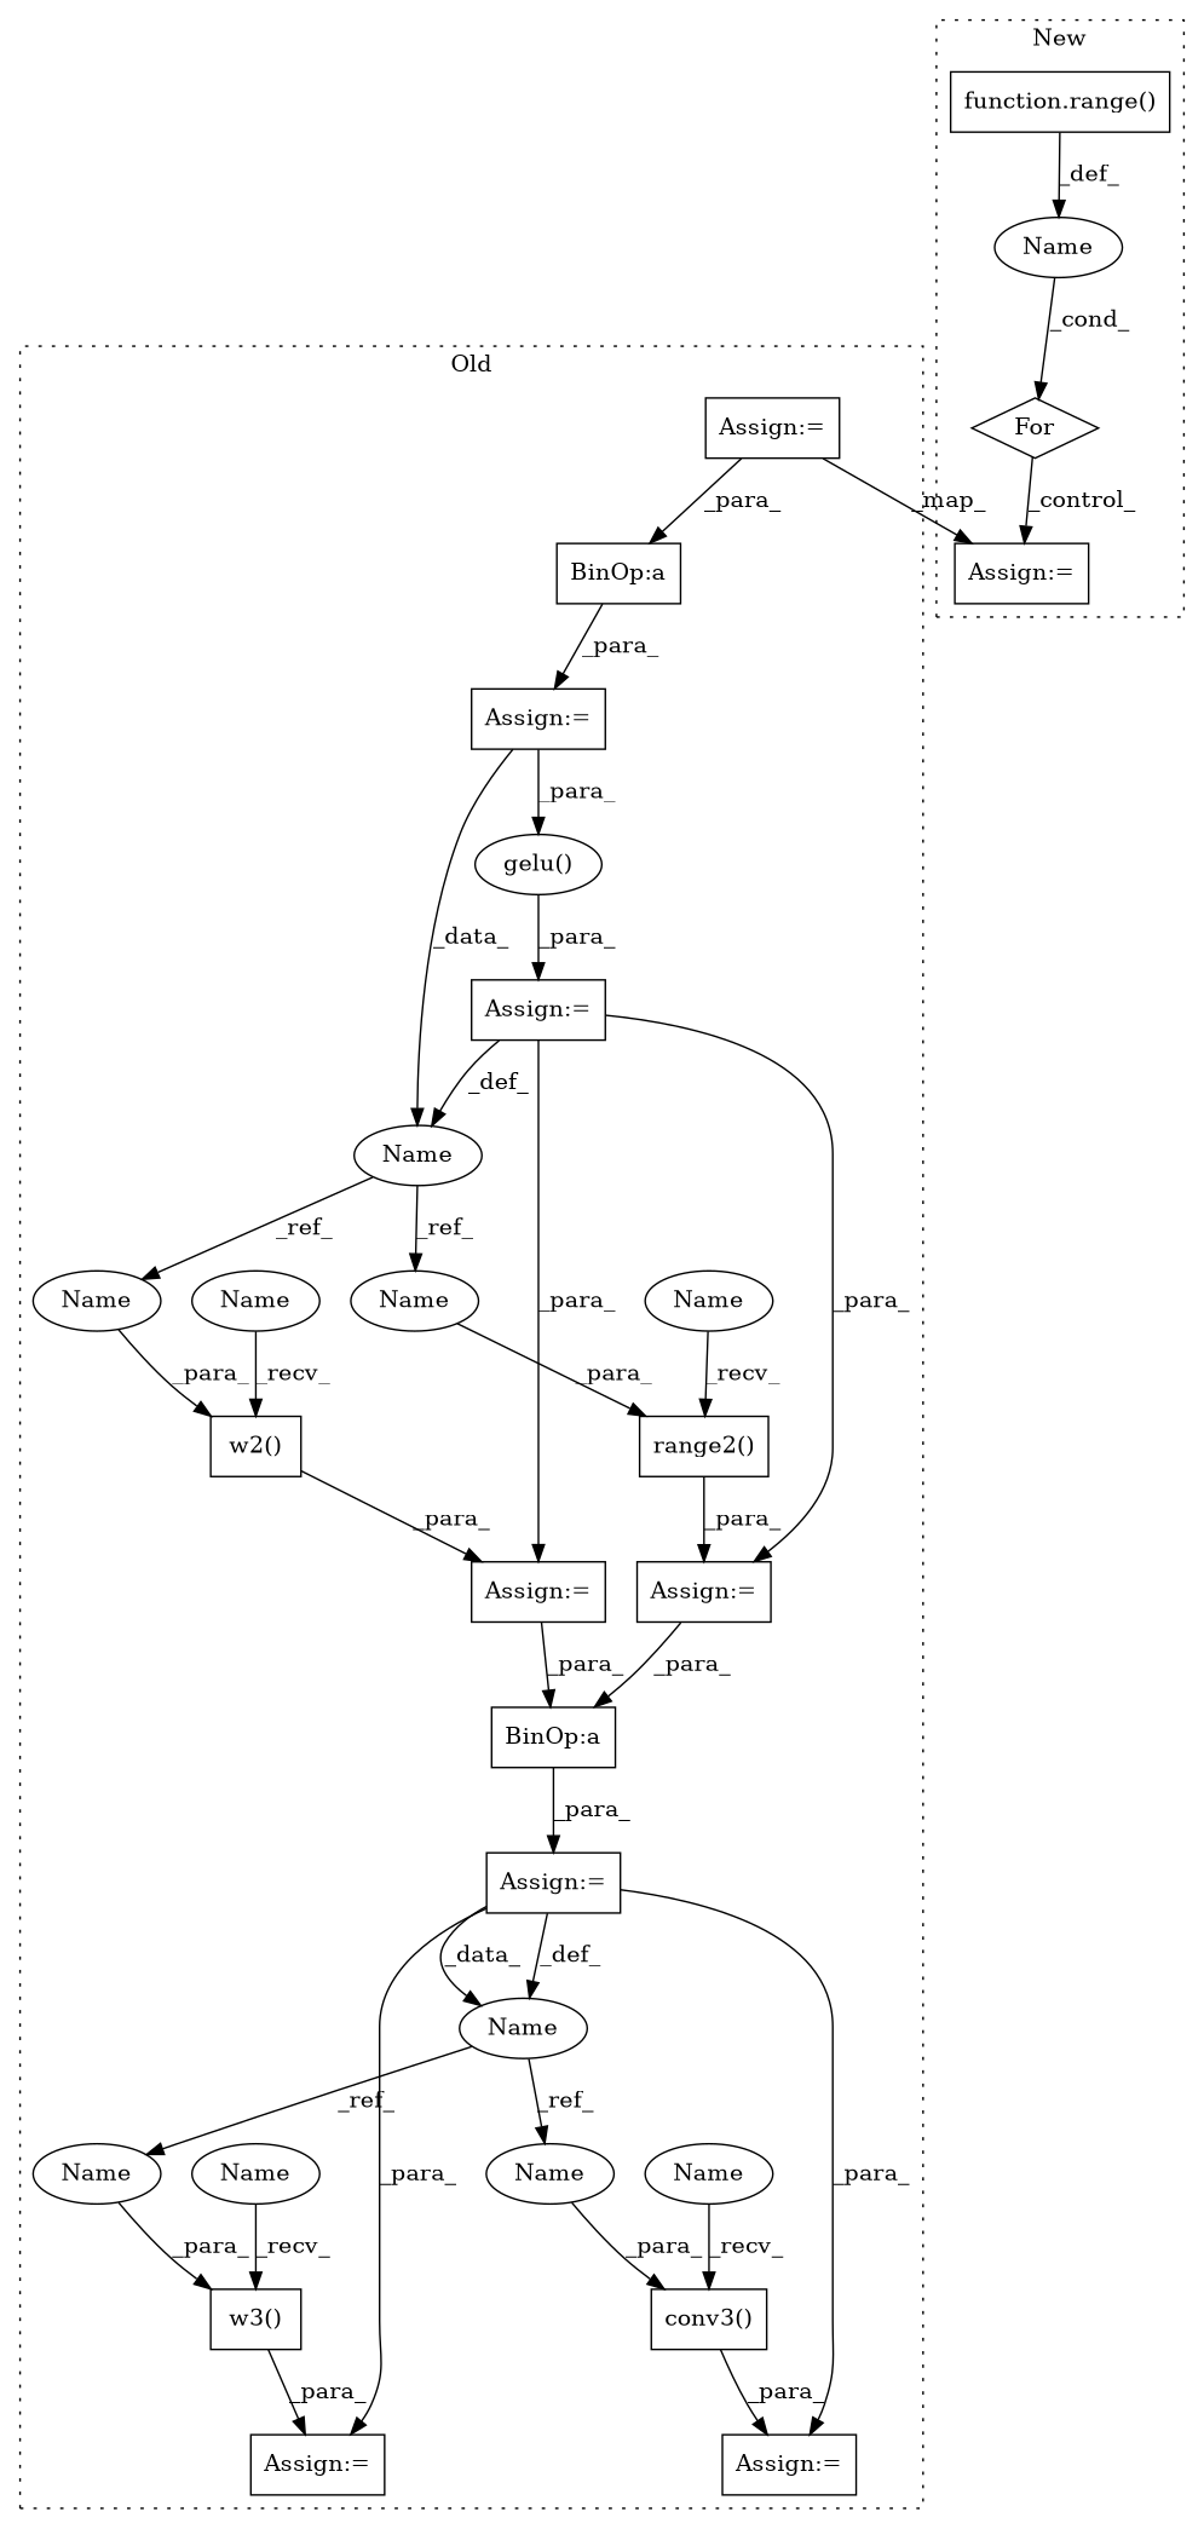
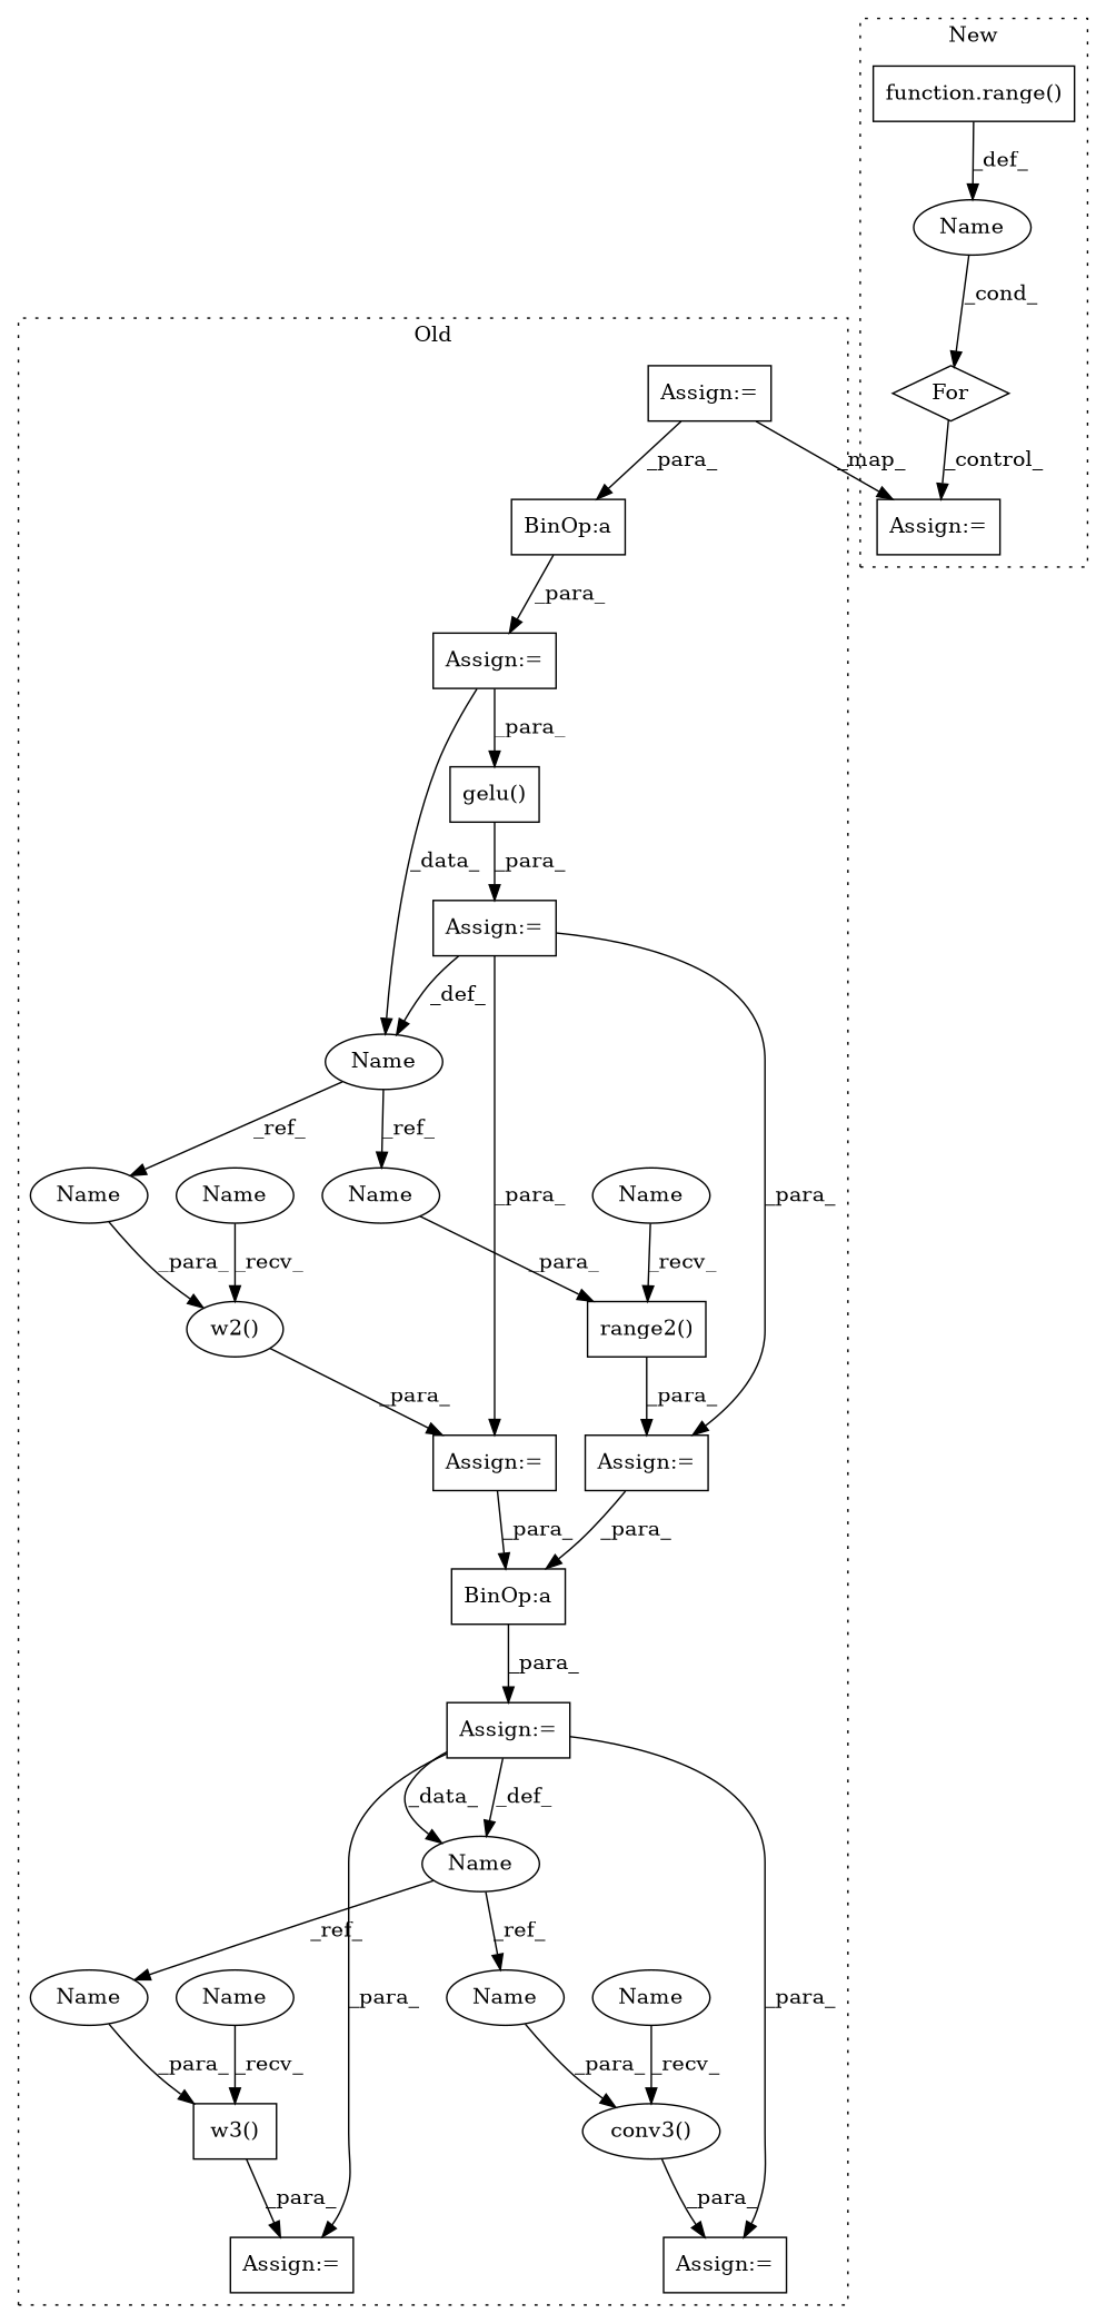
  digraph {
    node [a=87 l=3 shape=box]
-   n1 [a=75 l="7,1" label="gelu()" s="4557,4565" shape=ellipse]
+   n1 [a=75 l="7,1" label="gelu()" s="4557,4565"]
    n2 [a=82 label="BinOp:a" s=4539]
    n3 [a=82 label="BinOp:a" s=4633]
    n4 [a=75 l="11,1" label="range2()" s="4581,4593"]
-   n5 [a=75 l="11,1" label="conv3()" s="4675,4687"]
+   n5 [a=75 l="11,1" label="conv3()" s="4675,4687" shape=ellipse]
    n6 [a=68 label="Assign:=" s=4417]
-   n7 [a=75 l="8,1" label="w2()" s="4608,4617"]
+   n7 [a=75 l="8,1" label="w2()" s="4608,4617" shape=ellipse]
    n8 [a=75 l="8,1" label="w3()" s="4702,4711"]
    n9 [l=1 label=Name s=4553 shape=ellipse]
    n10 [l=1 label=Name s=4647 shape=ellipse]
    n11 [a=68 label="Assign:=" s=4605]
    n12 [a=68 label="Assign:=" s=4554]
    n13 [a=68 label="Assign:=" s=4628]
    n14 [a=68 label="Assign:=" s=4699]
    n15 [a=68 label="Assign:=" s=4672]
    n16 [a=68 label="Assign:=" s=4578]
    n17 [a=68 label="Assign:=" s=4534]
    n18 [l=1 label=Name s=4592 shape=ellipse]
    n19 [l=1 label=Name s=4616 shape=ellipse]
    n20 [l=4 label=Name s=4675 shape=ellipse]
    n21 [l=4 label=Name s=4702 shape=ellipse]
    n22 [l=4 label=Name s=4581 shape=ellipse]
    n23 [l=4 label=Name s=4608 shape=ellipse]
    n24 [l=1 label=Name s=4686 shape=ellipse]
    n25 [l=1 label=Name s=4710 shape=ellipse]
    n26 [a=107 l="4,14" label=For s="4022,4051" shape=diamond]
    n27 [a=75 l="6,1" label="function.range()" s="4031,4050"]
    n28 [l=1 label=Name s=4026 shape=ellipse]
    n29 [a=68 label="Assign:=" s=4098]
    subgraph cluster_1 {
      label=Old
      style=dotted
      n1
      n2
      n3
      n4
      n5
      n6
      n7
      n8
      n9
      n10
      n11
      n12
      n13
      n14
      n15
      n16
      n17
      n18
      n19
      n20
      n21
      n22
      n23
      n24
      n25
    }
    subgraph cluster_2 {
      label=New
      style=dotted
      n26
      n27
      n28
      n29
    }
    n1 -> n12 [label=_para_]
    n2 -> n17 [label=_para_]
    n3 -> n13 [label=_para_]
    n4 -> n16 [label=_para_]
    n5 -> n15 [label=_para_]
    n6 -> n2 [label=_para_]
    n6 -> n29 [label=_map_]
    n7 -> n11 [label=_para_]
    n8 -> n14 [label=_para_]
    n9 -> n18 [label=_ref_]
    n9 -> n19 [label=_ref_]
    n10 -> n24 [label=_ref_]
    n10 -> n25 [label=_ref_]
    n11 -> n3 [label=_para_]
    n12 -> n9 [label=_def_]
    n12 -> n11 [label=_para_]
    n12 -> n16 [label=_para_]
    n13 -> n10 [label=_data_]
    n13 -> n10 [label=_def_]
    n13 -> n14 [label=_para_]
    n13 -> n15 [label=_para_]
    n16 -> n3 [label=_para_]
    n17 -> n1 [label=_para_]
    n17 -> n9 [label=_data_]
    n18 -> n4 [label=_para_]
    n19 -> n7 [label=_para_]
    n20 -> n5 [label=_recv_]
    n21 -> n8 [label=_recv_]
    n22 -> n4 [label=_recv_]
    n23 -> n7 [label=_recv_]
    n24 -> n5 [label=_para_]
    n25 -> n8 [label=_para_]
    n26 -> n29 [label=_control_]
    n27 -> n28 [label=_def_]
    n28 -> n26 [label=_cond_]
  }
